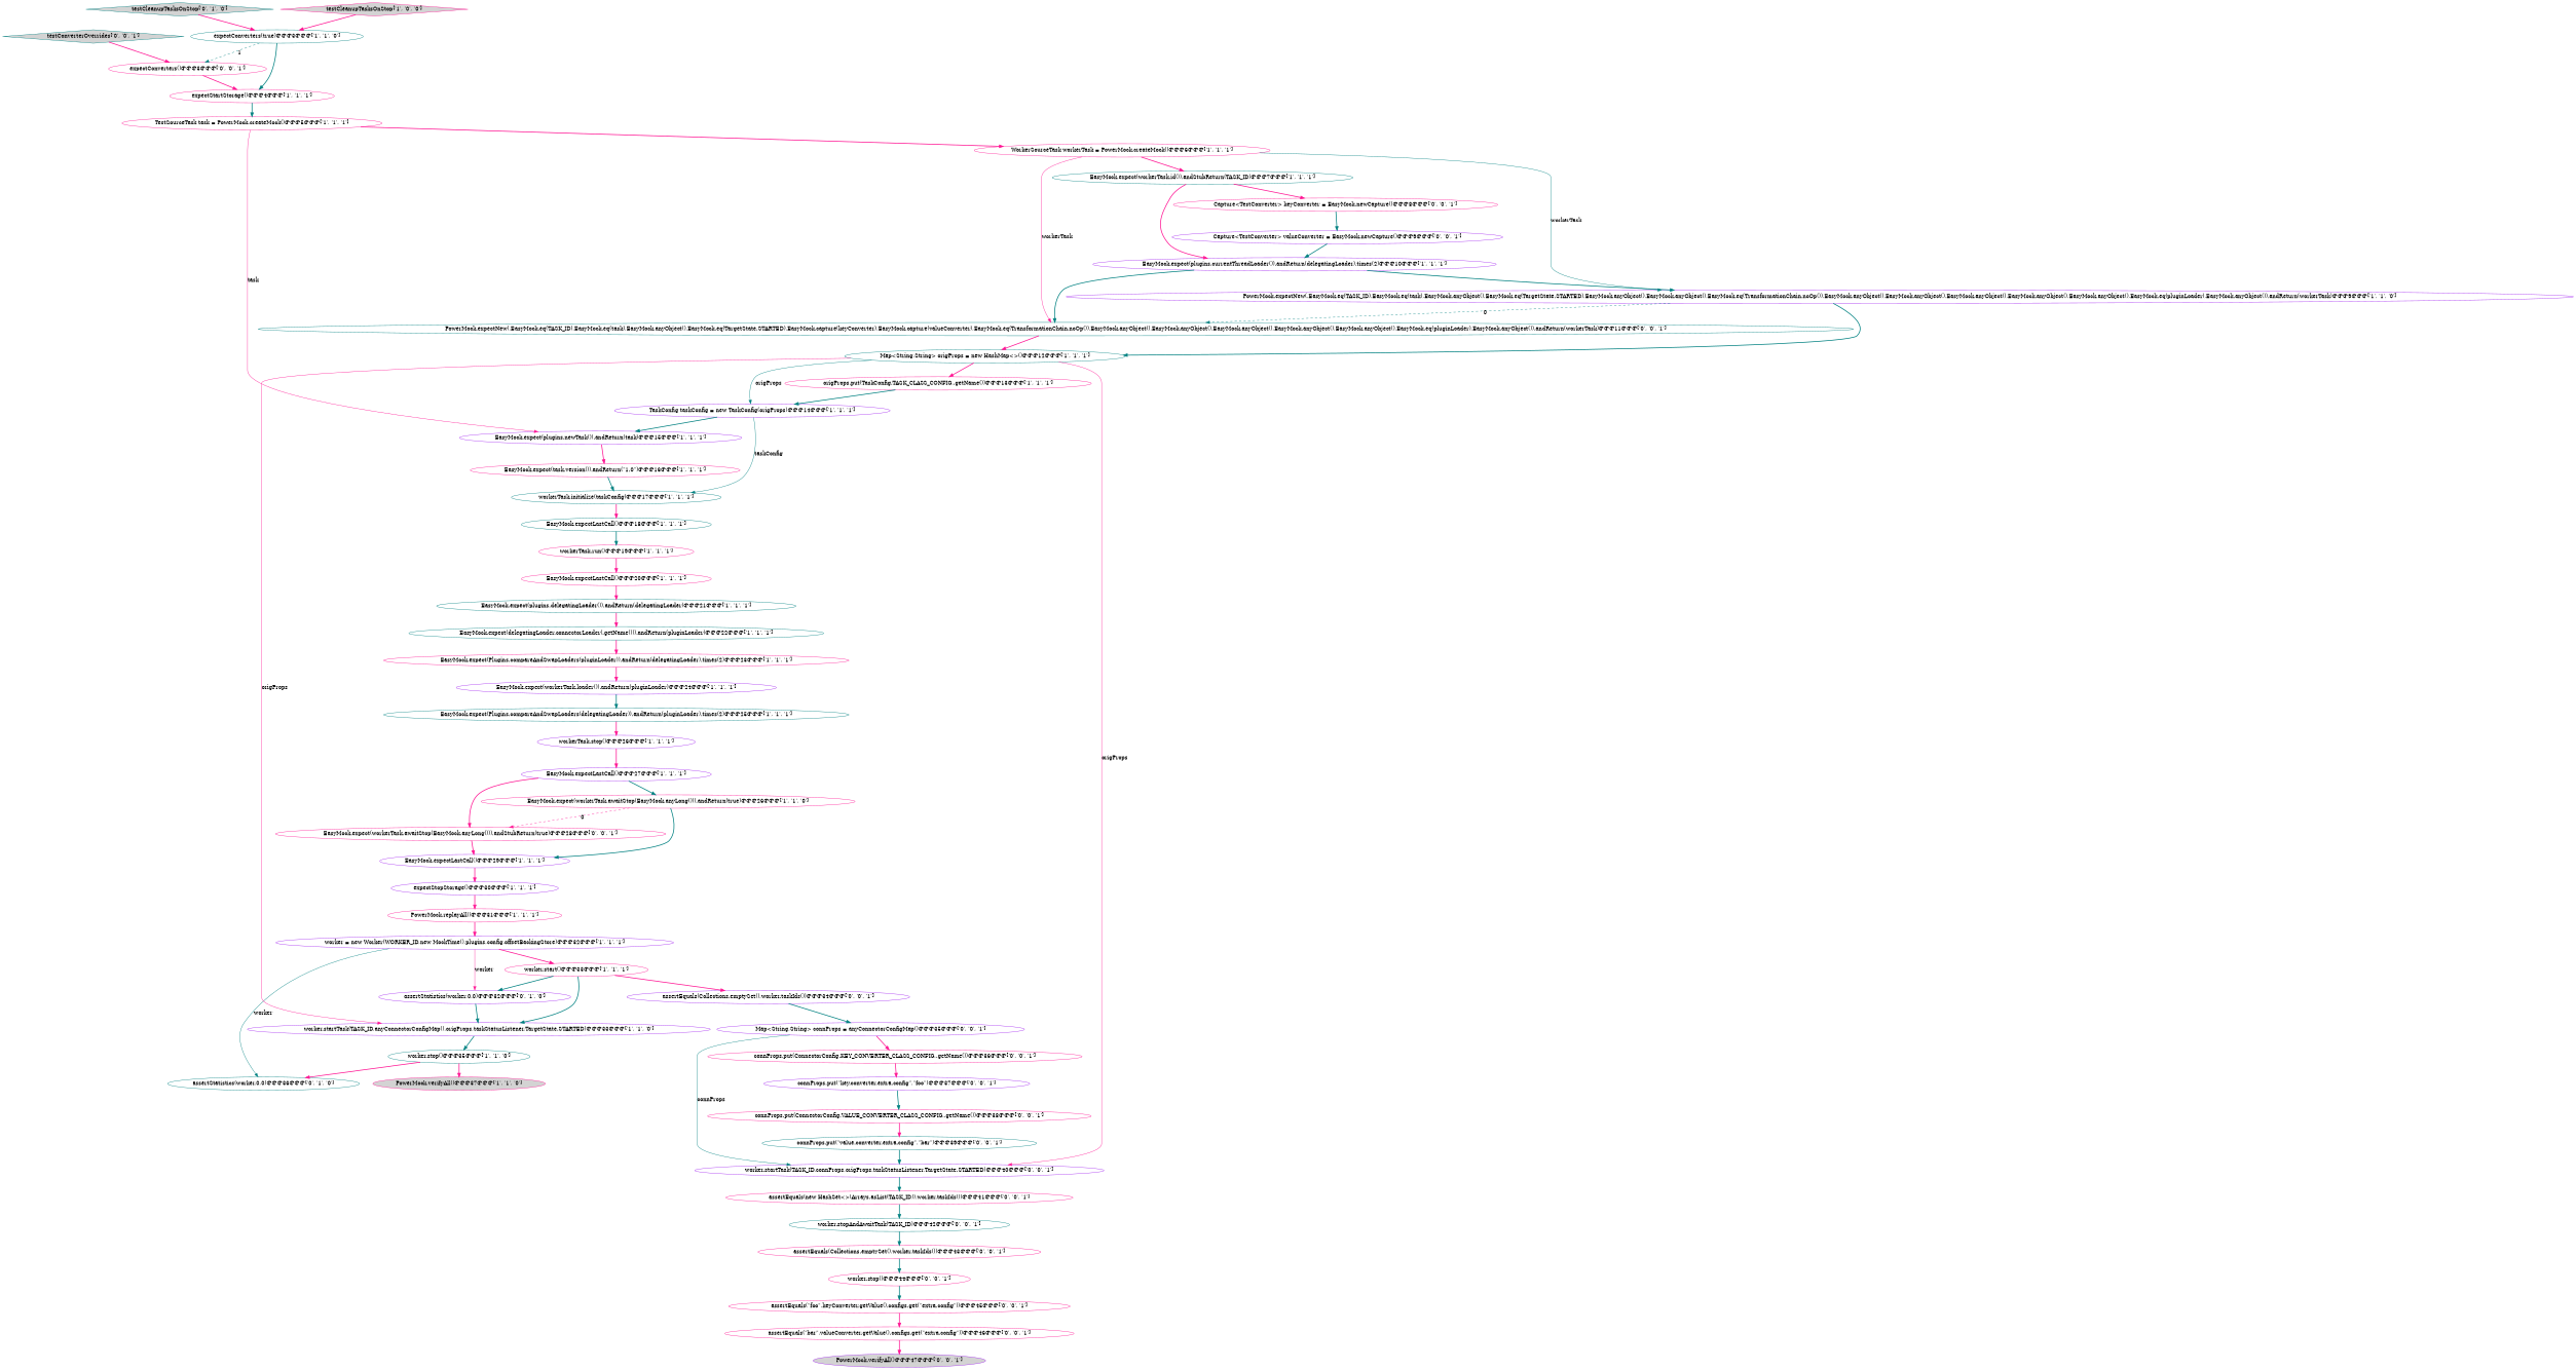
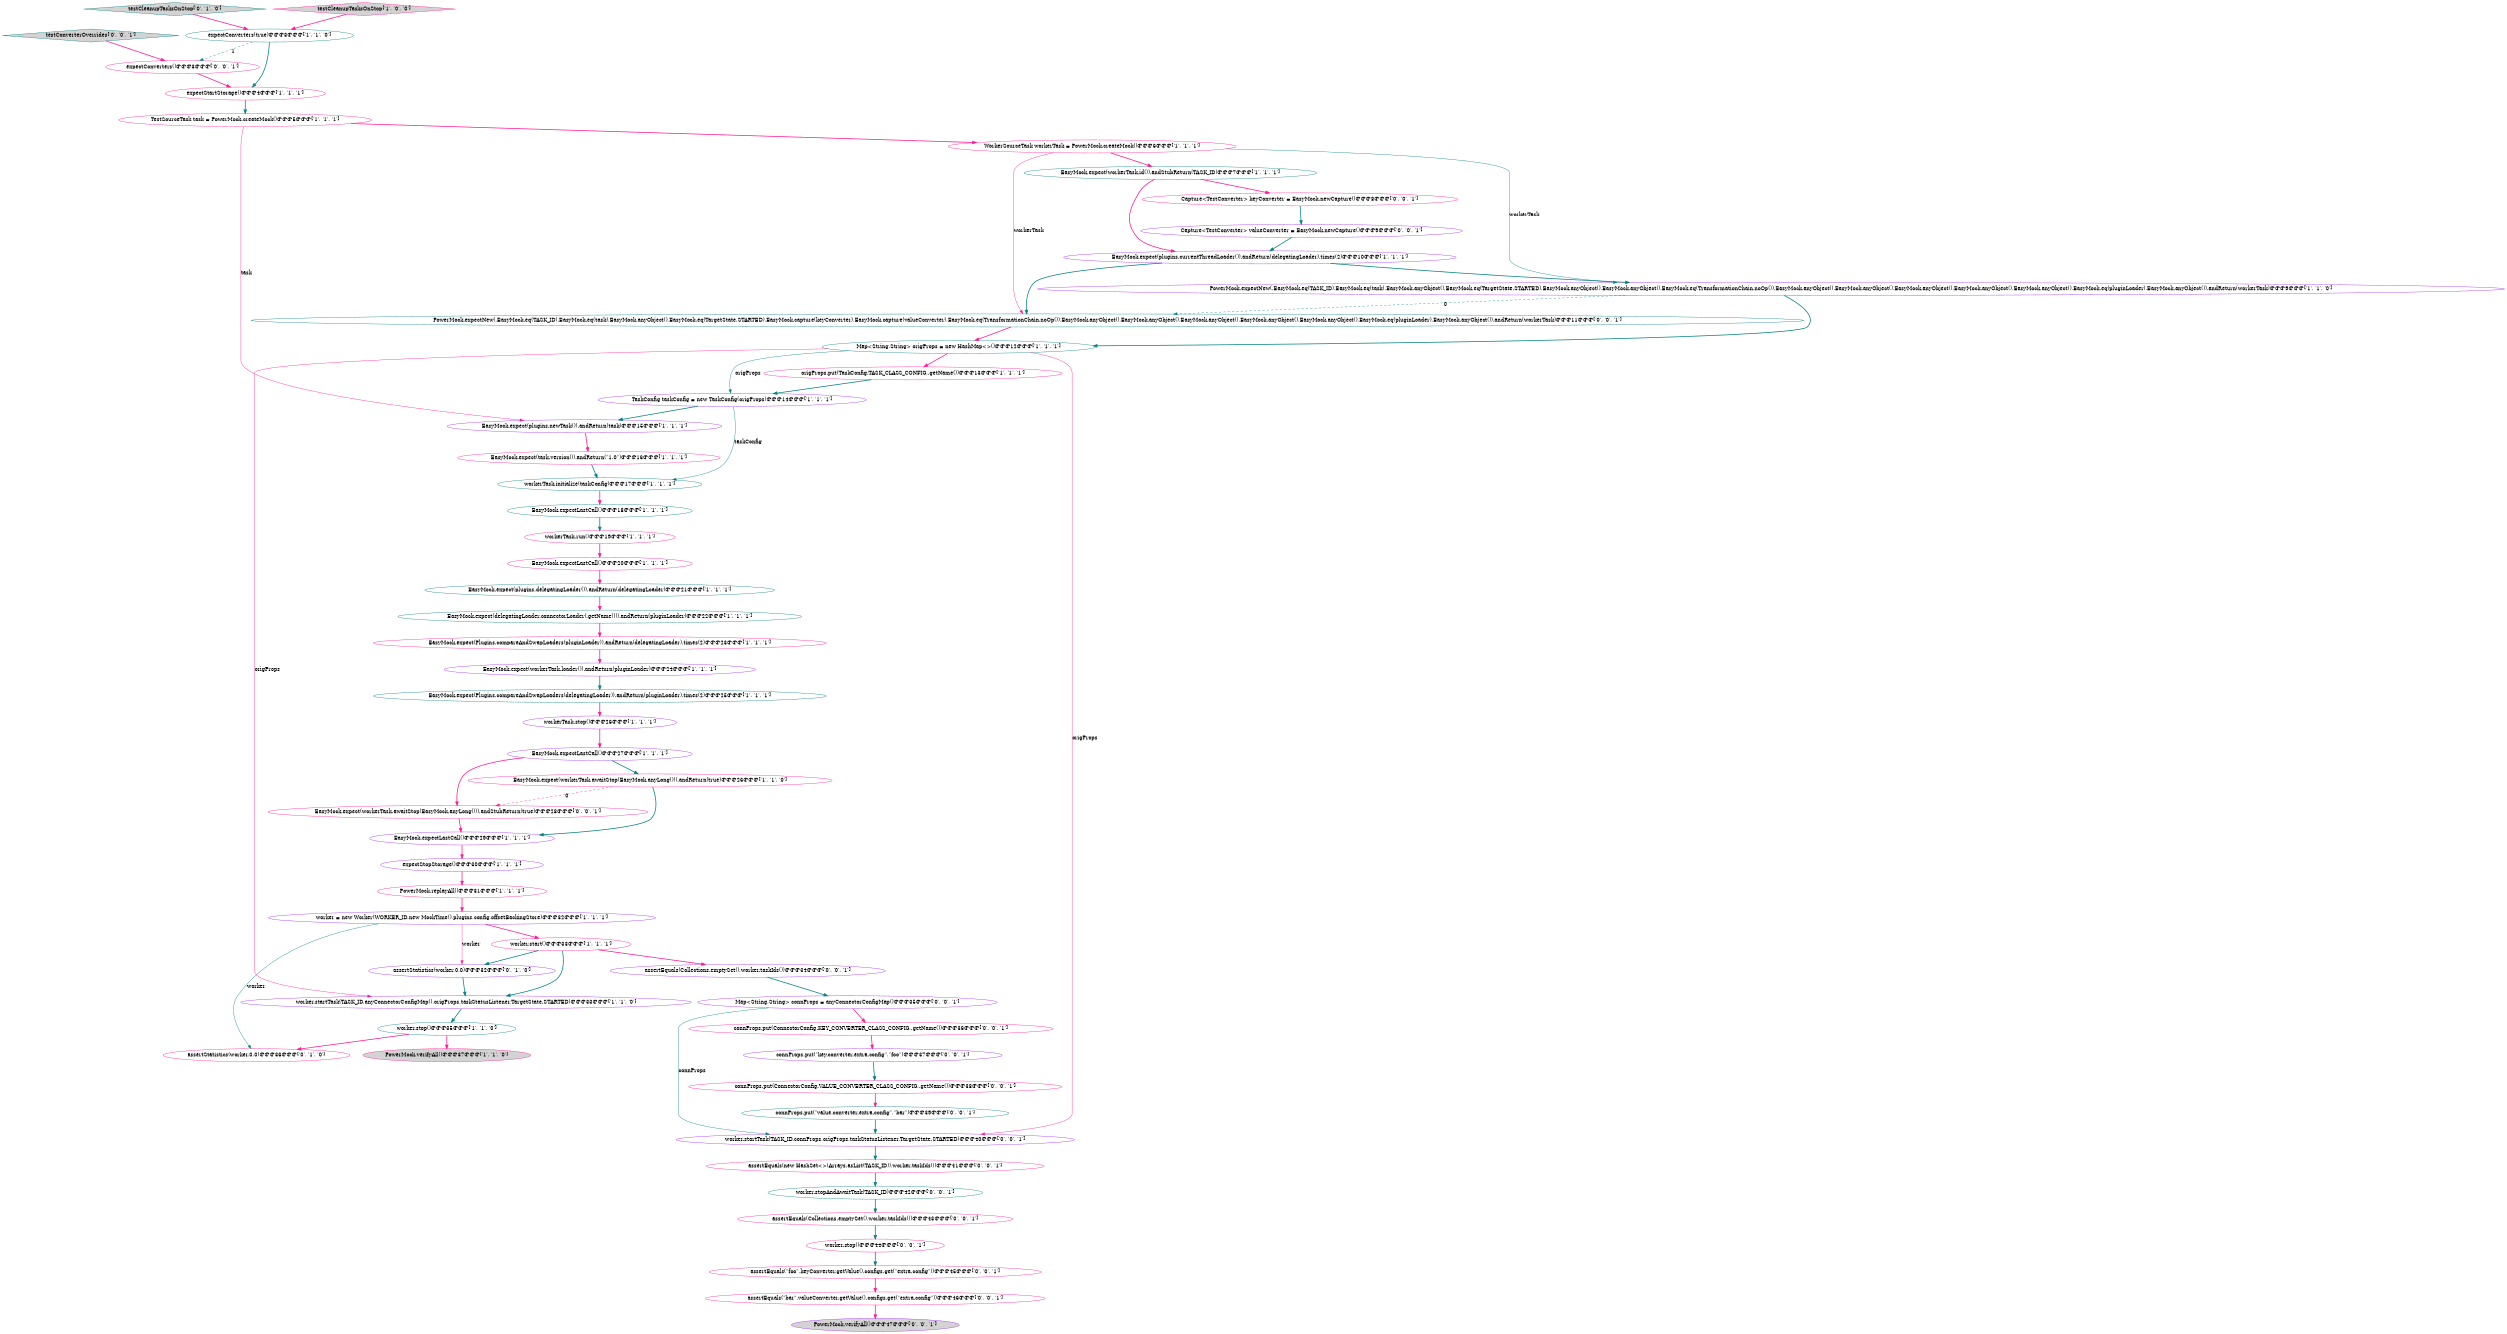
  digraph {
    node [color=deeppink fillcolor=white shape=ellipse style=filled]
    edge [color=deeppink style=bold]
    n1 [color=purple label="worker = new Worker(WORKER_ID,new MockTime(),plugins,config,offsetBackingStore)@@@32@@@['1', '1', '1']"]
-   n2 [color=teal label="assertStatistics(worker,0,0)@@@36@@@['0', '1', '0']"]
+   n2 [label="assertStatistics(worker,0,0)@@@36@@@['0', '1', '0']"]
    n3 [label="worker.start()@@@33@@@['1', '1', '1']"]
    n4 [color=purple label="assertStatistics(worker,0,0)@@@32@@@['0', '1', '0']"]
    n5 [color=purple label="worker.startTask(TASK_ID,anyConnectorConfigMap(),origProps,taskStatusListener,TargetState.STARTED)@@@33@@@['1', '1', '0']"]
    n6 [color=purple label="assertEquals(Collections.emptySet(),worker.taskIds())@@@34@@@['0', '0', '1']"]
    n7 [color=purple label="EasyMock.expect(plugins.currentThreadLoader()).andReturn(delegatingLoader).times(2)@@@10@@@['1', '1', '1']"]
    n8 [color=teal label="PowerMock.expectNew(,EasyMock.eq(TASK_ID),EasyMock.eq(task),EasyMock.anyObject(),EasyMock.eq(TargetState.STARTED),EasyMock.capture(keyConverter),EasyMock.capture(valueConverter),EasyMock.eq(TransformationChain.noOp()),EasyMock.anyObject(),EasyMock.anyObject(),EasyMock.anyObject(),EasyMock.anyObject(),EasyMock.anyObject(),EasyMock.eq(pluginLoader),EasyMock.anyObject()).andReturn(workerTask)@@@11@@@['0', '0', '1']"]
    n9 [color=purple label="PowerMock.expectNew(,EasyMock.eq(TASK_ID),EasyMock.eq(task),EasyMock.anyObject(),EasyMock.eq(TargetState.STARTED),EasyMock.anyObject(),EasyMock.anyObject(),EasyMock.eq(TransformationChain.noOp()),EasyMock.anyObject(),EasyMock.anyObject(),EasyMock.anyObject(),EasyMock.anyObject(),EasyMock.anyObject(),EasyMock.eq(pluginLoader),EasyMock.anyObject()).andReturn(workerTask)@@@9@@@['1', '1', '0']"]
    n10 [color=teal label="Map<String,String> origProps = new HashMap<>()@@@12@@@['1', '1', '1']"]
    n11 [color=teal label="worker.stop()@@@35@@@['1', '1', '0']"]
    n12 [fillcolor=lightgray label="PowerMock.verifyAll()@@@37@@@['1', '1', '0']"]
    n13 [color=purple label="Map<String,String> connProps = anyConnectorConfigMap()@@@35@@@['0', '0', '1']"]
    n14 [label="connProps.put(ConnectorConfig.KEY_CONVERTER_CLASS_CONFIG,.getName())@@@36@@@['0', '0', '1']"]
    n15 [color=purple label="worker.startTask(TASK_ID,connProps,origProps,taskStatusListener,TargetState.STARTED)@@@40@@@['0', '0', '1']"]
    n16 [color=purple label="connProps.put(\"key.converter.extra.config\",\"foo\")@@@37@@@['0', '0', '1']"]
    n17 [label="assertEquals(new HashSet<>(Arrays.asList(TASK_ID)),worker.taskIds())@@@41@@@['0', '0', '1']"]
    n18 [label="connProps.put(ConnectorConfig.VALUE_CONVERTER_CLASS_CONFIG,.getName())@@@38@@@['0', '0', '1']"]
    n19 [color=purple label="TaskConfig taskConfig = new TaskConfig(origProps)@@@14@@@['1', '1', '1']"]
    n20 [label="origProps.put(TaskConfig.TASK_CLASS_CONFIG,.getName())@@@13@@@['1', '1', '1']"]
    n21 [label="PowerMock.replayAll()@@@31@@@['1', '1', '1']"]
    n22 [label="worker.stop()@@@44@@@['0', '0', '1']"]
    n23 [label="assertEquals(\"foo\",keyConverter.getValue().configs.get(\"extra.config\"))@@@45@@@['0', '0', '1']"]
    n24 [label="assertEquals(\"bar\",valueConverter.getValue().configs.get(\"extra.config\"))@@@46@@@['0', '0', '1']"]
    n25 [label="Capture<TestConverter> keyConverter = EasyMock.newCapture()@@@8@@@['0', '0', '1']"]
    n26 [color=purple label="Capture<TestConverter> valueConverter = EasyMock.newCapture()@@@9@@@['0', '0', '1']"]
    n27 [label="TestSourceTask task = PowerMock.createMock()@@@5@@@['1', '1', '1']"]
    n28 [color=purple label="EasyMock.expect(plugins.newTask()).andReturn(task)@@@15@@@['1', '1', '1']"]
    n29 [label="WorkerSourceTask workerTask = PowerMock.createMock()@@@6@@@['1', '1', '1']"]
    n30 [label="EasyMock.expect(task.version()).andReturn(\"1.0\")@@@16@@@['1', '1', '1']"]
    n31 [color=teal label="EasyMock.expect(workerTask.id()).andStubReturn(TASK_ID)@@@7@@@['1', '1', '1']"]
    n32 [label="EasyMock.expectLastCall()@@@20@@@['1', '1', '1']"]
    n33 [color=teal label="EasyMock.expect(plugins.delegatingLoader()).andReturn(delegatingLoader)@@@21@@@['1', '1', '1']"]
    n34 [color=teal label="EasyMock.expect(delegatingLoader.connectorLoader(.getName())).andReturn(pluginLoader)@@@22@@@['1', '1', '1']"]
    n35 [color=teal label="connProps.put(\"value.converter.extra.config\",\"bar\")@@@39@@@['0', '0', '1']"]
    n36 [label="EasyMock.expect(workerTask.awaitStop(EasyMock.anyLong())).andReturn(true)@@@26@@@['1', '1', '0']"]
    n37 [label="EasyMock.expect(workerTask.awaitStop(EasyMock.anyLong())).andStubReturn(true)@@@28@@@['0', '0', '1']"]
    n38 [color=purple label="EasyMock.expectLastCall()@@@29@@@['1', '1', '1']"]
    n39 [color=purple label="expectStopStorage()@@@30@@@['1', '1', '1']"]
    n40 [color=teal label="workerTask.initialize(taskConfig)@@@17@@@['1', '1', '1']"]
    n41 [color=teal label="EasyMock.expectLastCall()@@@18@@@['1', '1', '1']"]
    n42 [color=teal label="expectConverters(true)@@@3@@@['1', '1', '0']"]
    n43 [label="expectStartStorage()@@@4@@@['1', '1', '1']"]
    n44 [label="expectConverters()@@@3@@@['0', '0', '1']"]
    n45 [color=teal label="EasyMock.expect(Plugins.compareAndSwapLoaders(delegatingLoader)).andReturn(pluginLoader).times(2)@@@25@@@['1', '1', '1']"]
    n46 [color=purple label="workerTask.stop()@@@26@@@['1', '1', '1']"]
    n47 [color=purple label="EasyMock.expectLastCall()@@@27@@@['1', '1', '1']"]
    n48 [color=purple fillcolor=lightgray label="PowerMock.verifyAll()@@@47@@@['0', '0', '1']"]
    n49 [color=teal fillcolor=lightgray label="testCleanupTasksOnStop['0', '1', '0']" shape=diamond]
    n50 [fillcolor=lightgray label="testCleanupTasksOnStop['1', '0', '0']" shape=diamond]
    n51 [color=teal fillcolor=lightgray label="testConverterOverrides['0', '0', '1']" shape=diamond]
    n52 [color=teal label="worker.stopAndAwaitTask(TASK_ID)@@@42@@@['0', '0', '1']"]
    n53 [label="assertEquals(Collections.emptySet(),worker.taskIds())@@@43@@@['0', '0', '1']"]
    n54 [label="EasyMock.expect(Plugins.compareAndSwapLoaders(pluginLoader)).andReturn(delegatingLoader).times(2)@@@23@@@['1', '1', '1']"]
    n55 [color=purple label="EasyMock.expect(workerTask.loader()).andReturn(pluginLoader)@@@24@@@['1', '1', '1']"]
    n56 [label="workerTask.run()@@@19@@@['1', '1', '1']"]
    n1 -> n2 [color=teal label=worker style=solid]
    n1 -> n3
    n1 -> n4 [label=worker style=solid]
    n3 -> n4 [color=teal]
    n3 -> n5 [color=teal]
    n3 -> n6
    n4 -> n5 [color=teal]
    n5 -> n11 [color=teal]
    n6 -> n13 [color=teal]
    n7 -> n8 [color=teal]
    n7 -> n9 [color=teal]
    n8 -> n10
    n9 -> n8 [color=teal label=0 style=dashed]
    n9 -> n10 [color=teal]
    n10 -> n5 [label=origProps style=solid]
    n10 -> n15 [label=origProps style=solid]
    n10 -> n19 [color=teal label=origProps style=solid]
    n10 -> n20
    n11 -> n2
    n11 -> n12
    n13 -> n14
    n13 -> n15 [color=teal label=connProps style=solid]
    n14 -> n16
    n15 -> n17 [color=teal]
    n16 -> n18 [color=teal]
    n17 -> n52 [color=teal]
    n18 -> n35
    n19 -> n28 [color=teal]
    n19 -> n40 [color=teal label=taskConfig style=solid]
    n20 -> n19 [color=teal]
    n21 -> n1
    n22 -> n23 [color=teal]
    n23 -> n24
    n24 -> n48
    n25 -> n26 [color=teal]
    n26 -> n7 [color=teal]
    n27 -> n28 [label=task style=solid]
    n27 -> n29
    n28 -> n30
    n29 -> n8 [label=workerTask style=solid]
    n29 -> n9 [color=teal label=workerTask style=solid]
    n29 -> n31
    n30 -> n40 [color=teal]
    n31 -> n7
    n31 -> n25
    n32 -> n33
    n33 -> n34
    n34 -> n54
    n35 -> n15 [color=teal]
    n36 -> n37 [label=0 style=dashed]
    n36 -> n38 [color=teal]
    n37 -> n38
    n38 -> n39
    n39 -> n21
    n40 -> n41
    n41 -> n56 [color=teal]
    n42 -> n43 [color=teal]
    n42 -> n44 [color=teal label=1 style=dashed]
    n43 -> n27 [color=teal]
    n44 -> n43
    n45 -> n46
    n46 -> n47
    n47 -> n36 [color=teal]
    n47 -> n37
    n49 -> n42
    n50 -> n42
    n51 -> n44
    n52 -> n53 [color=teal]
    n53 -> n22 [color=teal]
    n54 -> n55
    n55 -> n45 [color=teal]
    n56 -> n32
  }
